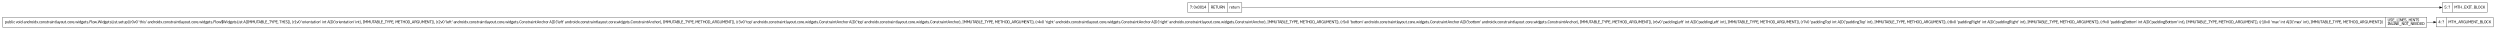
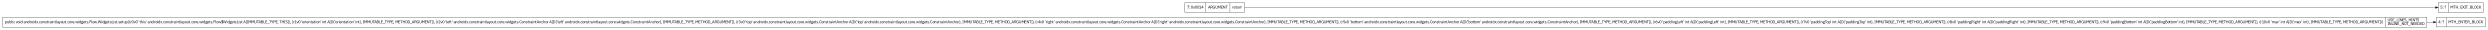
  digraph {
    fontname="IBM Plex Sans"
    rankdir=LR
    node [fontname="IBM Plex Sans" shape=record]
    edge [fontname="IBM Plex Sans"]
-   n1 [label="{4\:\ ?|MTH_ARGUMENT_BLOCK\l}"]
-   n2 [label="{7\:\ 0x0014|RETURN\l|return\l}"]
+   n1 [label="{4\:\ ?|MTH_ENTER_BLOCK\l}"]
+   n2 [label="{7\:\ 0x0014|ARGUMENT\l|return\l}"]
    n3 [label="{5\:\ ?|MTH_EXIT_BLOCK\l}"]
    n4 [label="{public void androidx.constraintlayout.core.widgets.Flow.WidgetsList.setup((r0v0 'this' androidx.constraintlayout.core.widgets.Flow$WidgetsList A[IMMUTABLE_TYPE, THIS]), (r1v0 'orientation' int A[D('orientation' int), IMMUTABLE_TYPE, METHOD_ARGUMENT]), (r2v0 'left' androidx.constraintlayout.core.widgets.ConstraintAnchor A[D('left' androidx.constraintlayout.core.widgets.ConstraintAnchor), IMMUTABLE_TYPE, METHOD_ARGUMENT]), (r3v0 'top' androidx.constraintlayout.core.widgets.ConstraintAnchor A[D('top' androidx.constraintlayout.core.widgets.ConstraintAnchor), IMMUTABLE_TYPE, METHOD_ARGUMENT]), (r4v0 'right' androidx.constraintlayout.core.widgets.ConstraintAnchor A[D('right' androidx.constraintlayout.core.widgets.ConstraintAnchor), IMMUTABLE_TYPE, METHOD_ARGUMENT]), (r5v0 'bottom' androidx.constraintlayout.core.widgets.ConstraintAnchor A[D('bottom' androidx.constraintlayout.core.widgets.ConstraintAnchor), IMMUTABLE_TYPE, METHOD_ARGUMENT]), (r6v0 'paddingLeft' int A[D('paddingLeft' int), IMMUTABLE_TYPE, METHOD_ARGUMENT]), (r7v0 'paddingTop' int A[D('paddingTop' int), IMMUTABLE_TYPE, METHOD_ARGUMENT]), (r8v0 'paddingRight' int A[D('paddingRight' int), IMMUTABLE_TYPE, METHOD_ARGUMENT]), (r9v0 'paddingBottom' int A[D('paddingBottom' int), IMMUTABLE_TYPE, METHOD_ARGUMENT]), (r10v0 'max' int A[D('max' int), IMMUTABLE_TYPE, METHOD_ARGUMENT]))  | USE_LINES_HINTS\lINLINE_NOT_NEEDED\l}"]
    n2 -> n3
    n4 -> n1
  }
